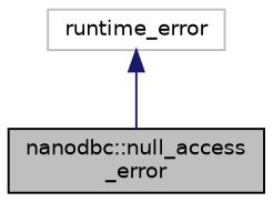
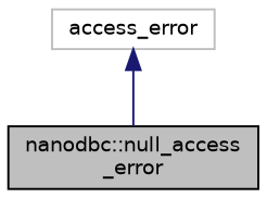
  digraph {
    node [fontname=Helvetica fontsize=10 shape=record style=filled]
    n1 [color=black fillcolor=grey75 fontcolor=black height=0.2 label="nanodbc::null_access\l_error" width=0.4]
-   n2 [color=grey75 fillcolor=white height=0.2 label=runtime_error width=0.4]
+   n2 [color=grey75 fillcolor=white height=0.2 label=access_error width=0.4]
    n2 -> n1 [color=midnightblue dir=back fontname=Helvetica fontsize=10 labelfontname=Helvetica labelfontsize=10 style=solid]
  }
